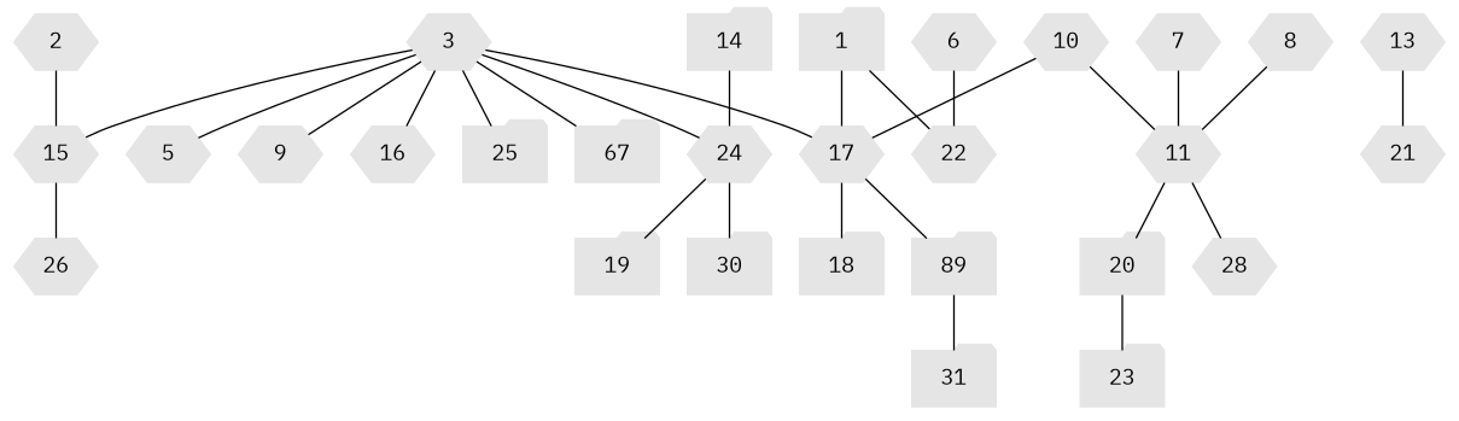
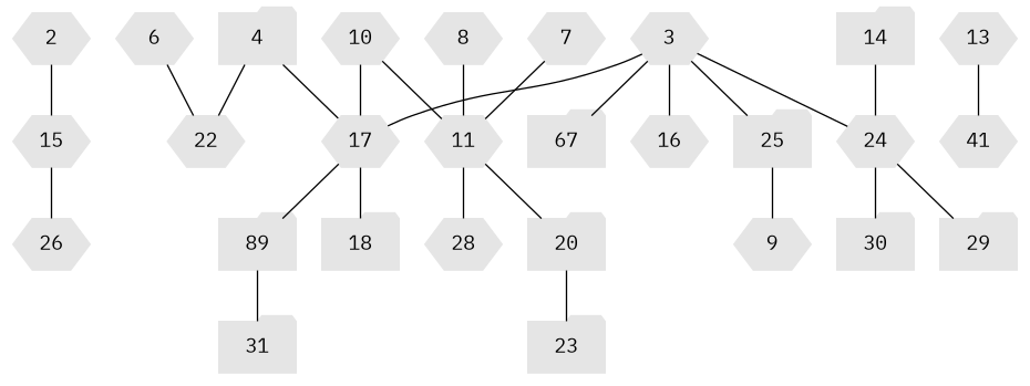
  graph {
    fontname="IBM Plex Mono"
    node [color=gray90 fontname="IBM Plex Mono" shape=hexagon style=filled]
    edge [fontname="IBM Plex Mono" weight=1.0]
    15
    26
    2
    3
-   5
    9
    16
    17
    24
    25 [shape=folder]
    n11 [label=67 shape=folder]
    18 [shape=folder]
    n13 [label=89 shape=folder]
-   29 [shape=folder label=19]
+   29 [shape=folder]
    30 [shape=folder]
-   4 [shape=folder label=1]
+   4 [shape=folder]
    22
    6
    7
    11
    20 [shape=folder]
    28
    8
    10
    23 [shape=folder]
    13
-   21
+   21 [label=41]
    14 [shape=folder]
    31 [shape=folder]
    15 -- 26
    2 -- 15
-   3 -- 15
-   3 -- 5
-   3 -- 9
+   25 -- 9
    3 -- 16
    3 -- 17
    3 -- 24
    3 -- 25
    3 -- n11
    17 -- 18
    17 -- n13
    24 -- 29
    24 -- 30
    n13 -- 31
    4 -- 17
    4 -- 22
    6 -- 22
    7 -- 11
    11 -- 20
    11 -- 28
    20 -- 23
    8 -- 11
    10 -- 17
    10 -- 11
    13 -- 21
    14 -- 24
  }
